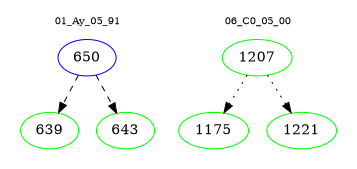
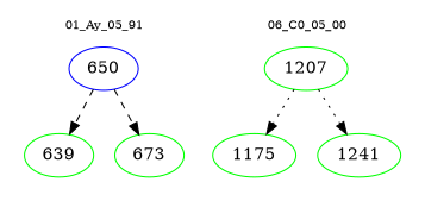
  digraph {
    node [color=green]
    edge [color=black style=dashed]
    n1 [color=blue label=650]
    n2 [label=639]
-   n3 [label=643]
+   n3 [label=673]
    n4 [label=1207]
    n5 [label=1175]
-   n6 [label=1221]
+   n6 [label=1241]
    subgraph cluster_1 {
      color=white
      fontsize=10
      label="01_Ay_05_91"
      n1
      n2
      n3
    }
    subgraph cluster_2 {
      color=white
      fontsize=10
      label="06_C0_05_00"
      n4
      n5
      n6
    }
    n1 -> n2
    n1 -> n3
    n4 -> n5 [style=dotted]
    n4 -> n6 [style=dotted]
  }
